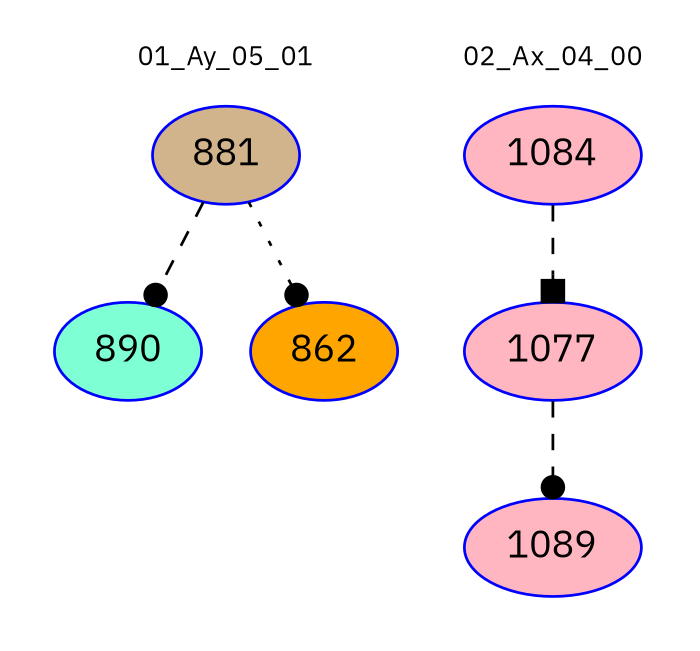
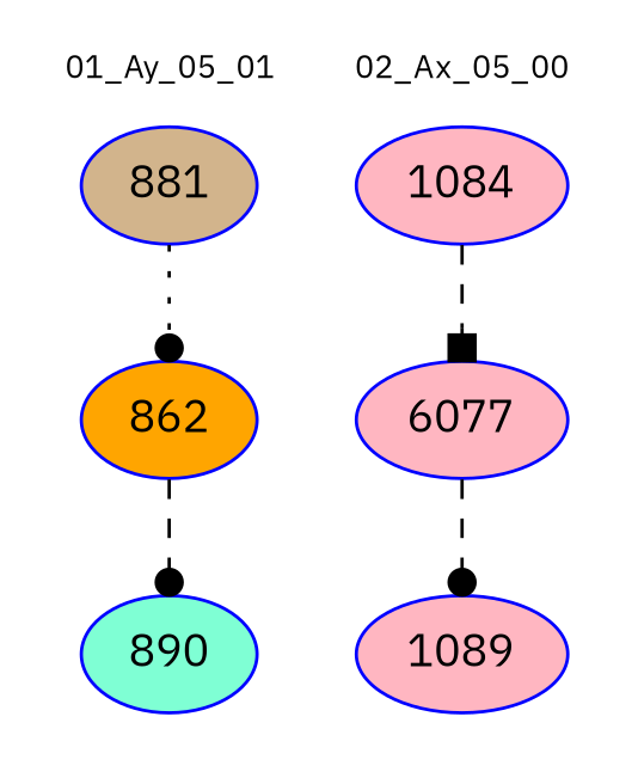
  digraph {
    fontname="IBM Plex Sans"
    node [color=blue fillcolor=lightpink fontname="IBM Plex Sans" style=filled]
    edge [arrowhead=dot color=black fontname="IBM Plex Sans" style=dashed]
    n1 [fillcolor=tan label=881]
    n2 [fillcolor=aquamarine label=890]
    n3 [fillcolor=orange label=862]
-   n4 [label=1077]
+   n4 [label=6077]
    n5 [label=1084]
    n6 [label=1089]
    subgraph cluster_1 {
      color=white
      fontsize=10
      label="01_Ay_05_01"
      n1
      n2
      n3
    }
    subgraph cluster_2 {
      color=white
      fontsize=10
-     label="02_Ax_04_00"
+     label="02_Ax_05_00"
      n4
      n5
      n6
    }
-   n1 -> n2
+   n3 -> n2
    n1 -> n3 [style=dotted]
    n4 -> n6
    n5 -> n4 [arrowhead=box]
  }
